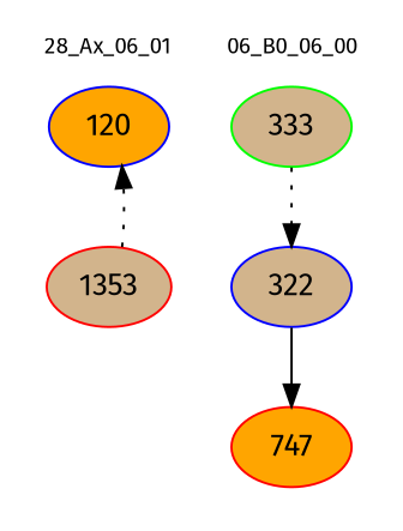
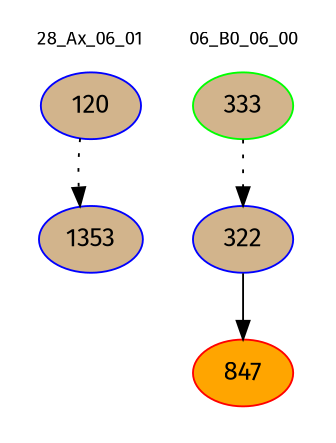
  digraph {
    fontname="Fira Sans"
    node [color=blue fillcolor=tan fontname="Fira Sans" style=filled]
    edge [color=black fontname="Fira Sans" style=dotted]
-   n1 [fillcolor=orange label=120]
-   n2 [color=red label=1353]
+   n1 [label=120]
+   n2 [label=1353]
    n3 [color=green label=333]
    n4 [label=322]
-   n5 [color=red fillcolor=orange label=747]
+   n5 [color=red fillcolor=orange label=847]
    subgraph cluster_1 {
      color=white
      fontsize=10
      label="28_Ax_06_01"
      n1
      n2
    }
    subgraph cluster_2 {
      color=white
      fontsize=10
      label="06_B0_06_00"
      n3
      n4
      n5
    }
-   n2 -> n1
+   n1 -> n2
    n3 -> n4
    n4 -> n5 [style=solid]
  }
